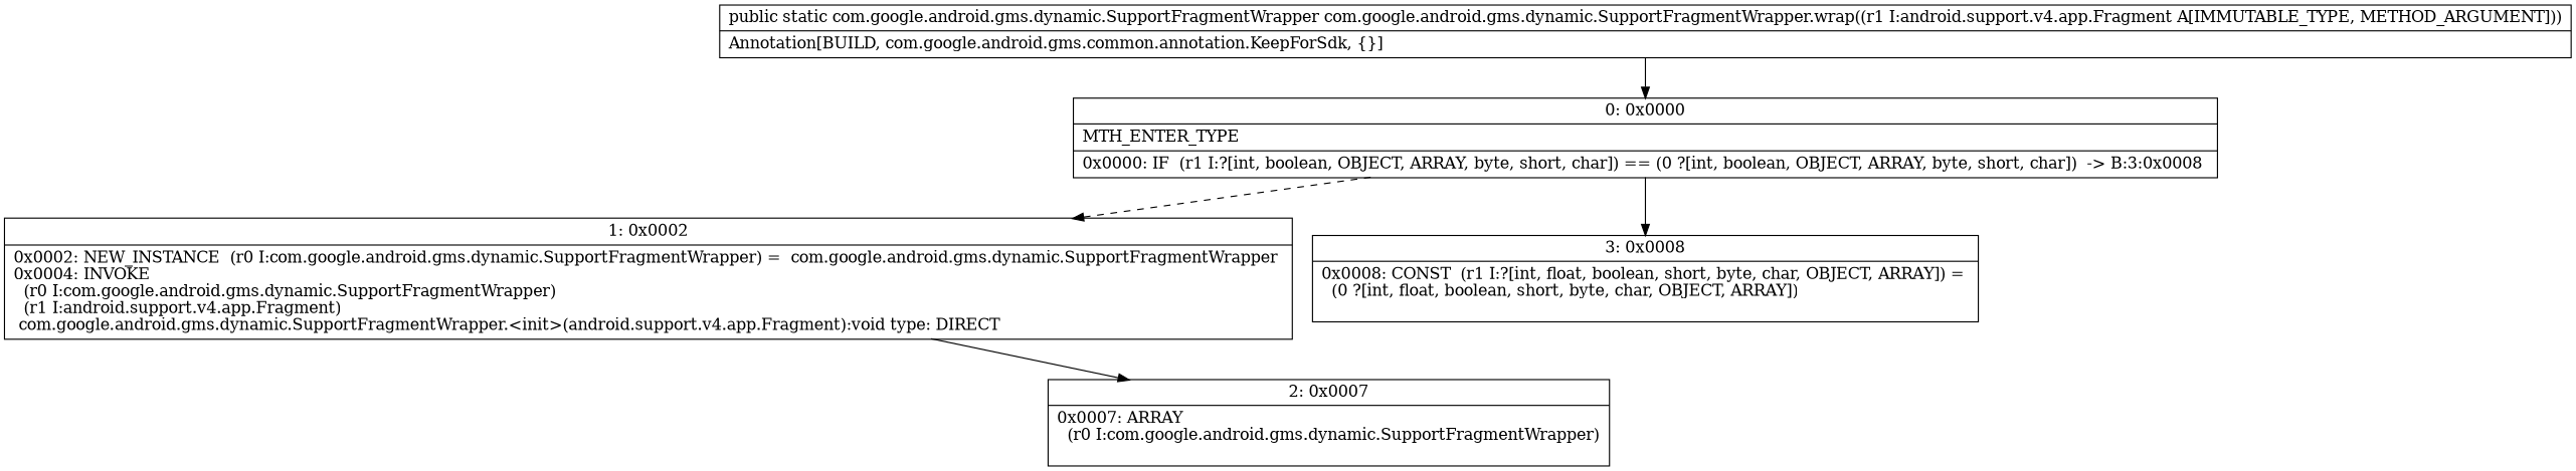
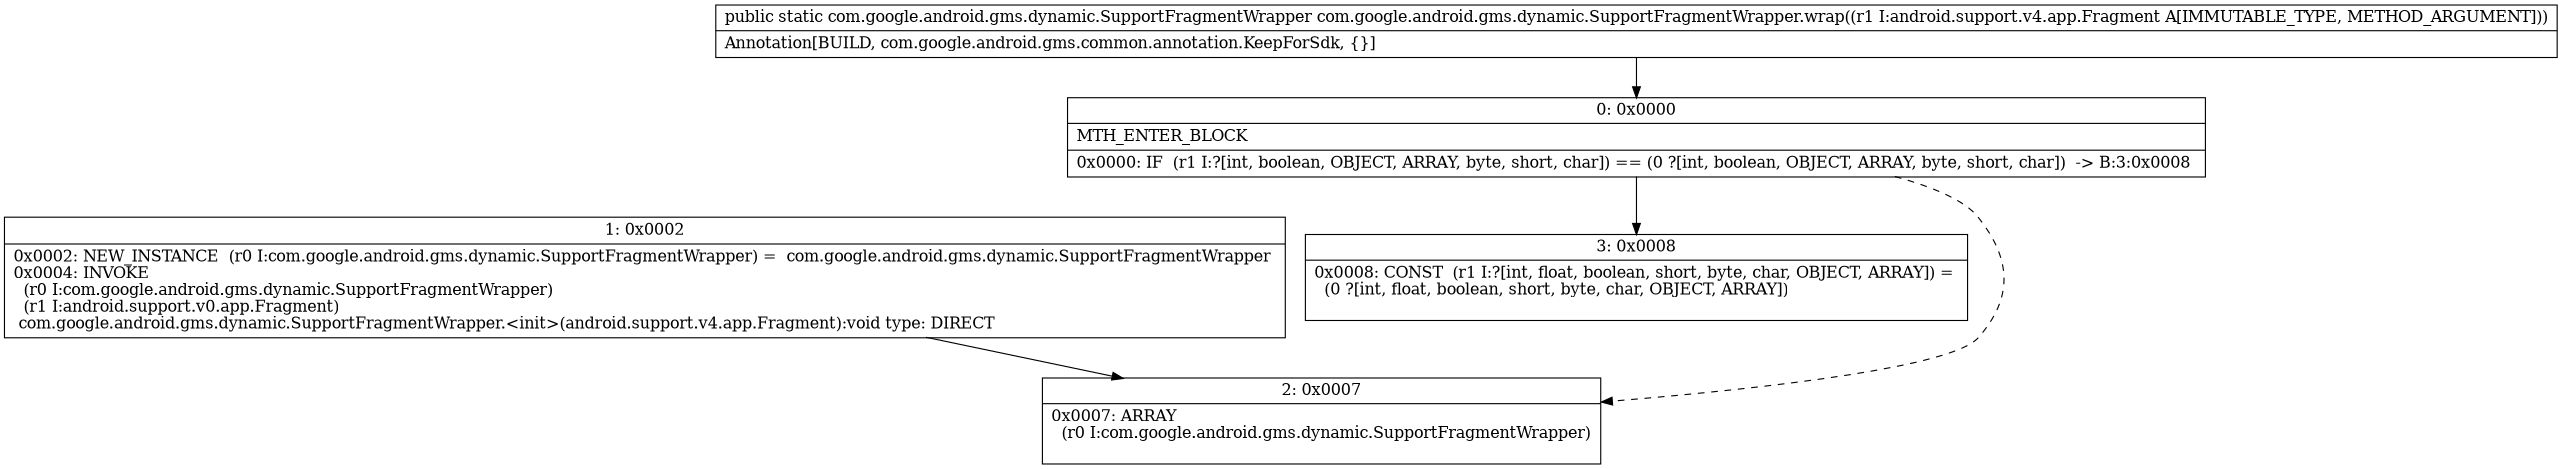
  digraph {
    node [shape=record]
-   n1 [label="{0\:\ 0x0000|MTH_ENTER_TYPE\l|0x0000: IF  (r1 I:?[int, boolean, OBJECT, ARRAY, byte, short, char]) == (0 ?[int, boolean, OBJECT, ARRAY, byte, short, char])  \-\> B:3:0x0008 \l}"]
-   n2 [label="{1\:\ 0x0002|0x0002: NEW_INSTANCE  (r0 I:com.google.android.gms.dynamic.SupportFragmentWrapper) =  com.google.android.gms.dynamic.SupportFragmentWrapper \l0x0004: INVOKE  \l  (r0 I:com.google.android.gms.dynamic.SupportFragmentWrapper)\l  (r1 I:android.support.v4.app.Fragment)\l com.google.android.gms.dynamic.SupportFragmentWrapper.\<init\>(android.support.v4.app.Fragment):void type: DIRECT \l}"]
+   n1 [label="{0\:\ 0x0000|MTH_ENTER_BLOCK\l|0x0000: IF  (r1 I:?[int, boolean, OBJECT, ARRAY, byte, short, char]) == (0 ?[int, boolean, OBJECT, ARRAY, byte, short, char])  \-\> B:3:0x0008 \l}"]
+   n2 [label="{1\:\ 0x0002|0x0002: NEW_INSTANCE  (r0 I:com.google.android.gms.dynamic.SupportFragmentWrapper) =  com.google.android.gms.dynamic.SupportFragmentWrapper \l0x0004: INVOKE  \l  (r0 I:com.google.android.gms.dynamic.SupportFragmentWrapper)\l  (r1 I:android.support.v0.app.Fragment)\l com.google.android.gms.dynamic.SupportFragmentWrapper.\<init\>(android.support.v4.app.Fragment):void type: DIRECT \l}"]
    n3 [label="{3\:\ 0x0008|0x0008: CONST  (r1 I:?[int, float, boolean, short, byte, char, OBJECT, ARRAY]) = \l  (0 ?[int, float, boolean, short, byte, char, OBJECT, ARRAY])\l \l}"]
    n4 [label="{2\:\ 0x0007|0x0007: ARRAY  \l  (r0 I:com.google.android.gms.dynamic.SupportFragmentWrapper)\l \l}"]
    n5 [label="{public static com.google.android.gms.dynamic.SupportFragmentWrapper com.google.android.gms.dynamic.SupportFragmentWrapper.wrap((r1 I:android.support.v4.app.Fragment A[IMMUTABLE_TYPE, METHOD_ARGUMENT]))  | Annotation[BUILD, com.google.android.gms.common.annotation.KeepForSdk, \{\}]\l}"]
-   n1 -> n2 [style=dashed]
+   n1 -> n4 [style=dashed]
    n1 -> n3
    n2 -> n4
    n5 -> n1
  }
